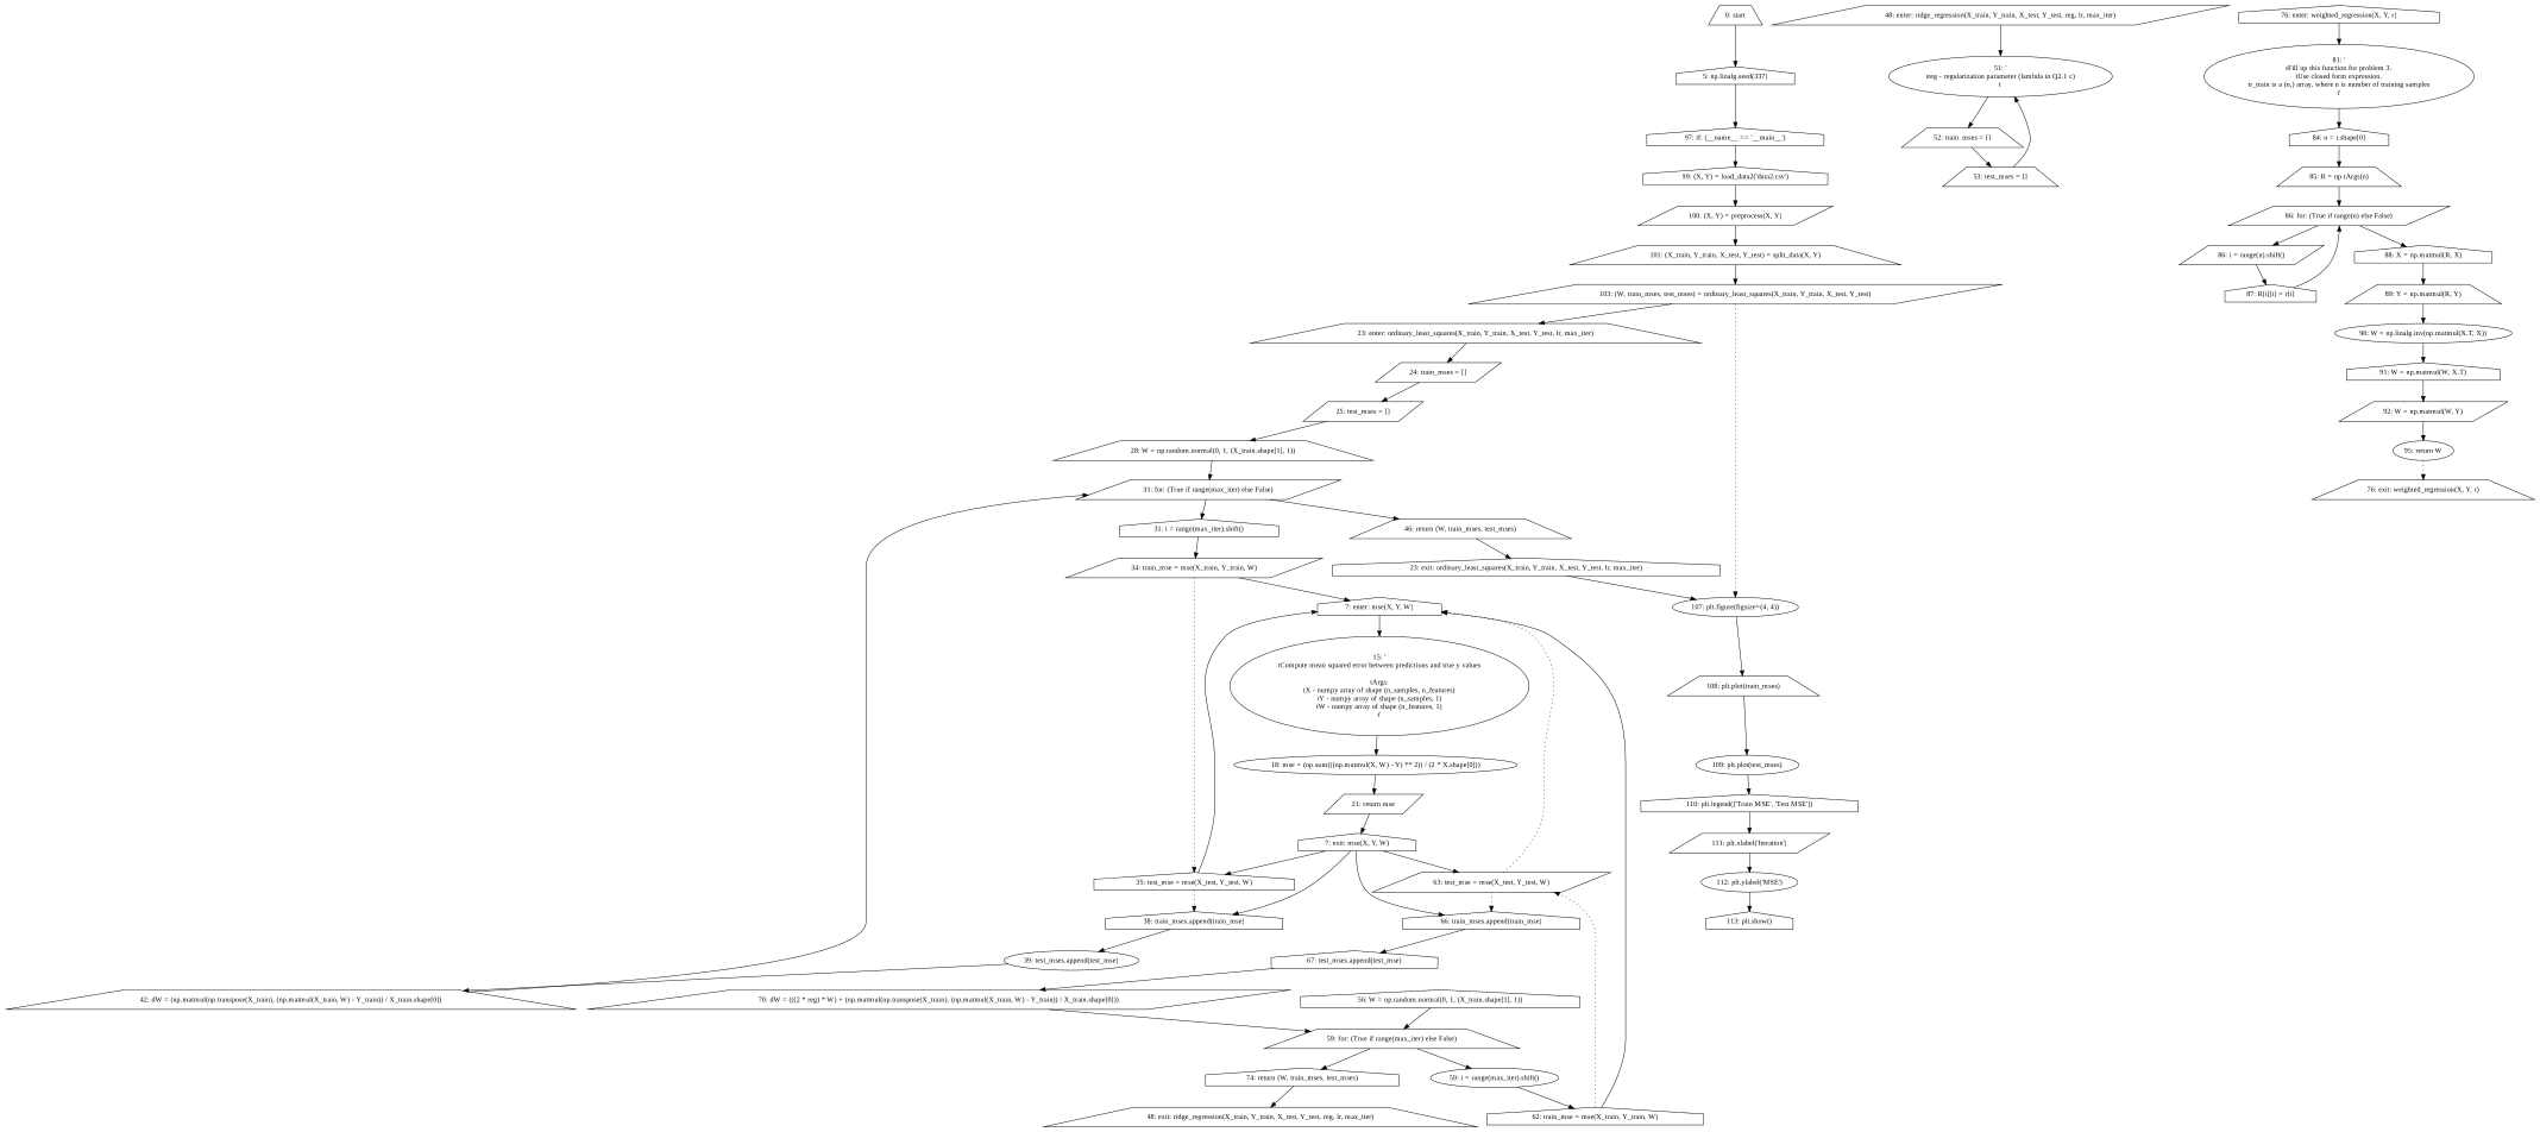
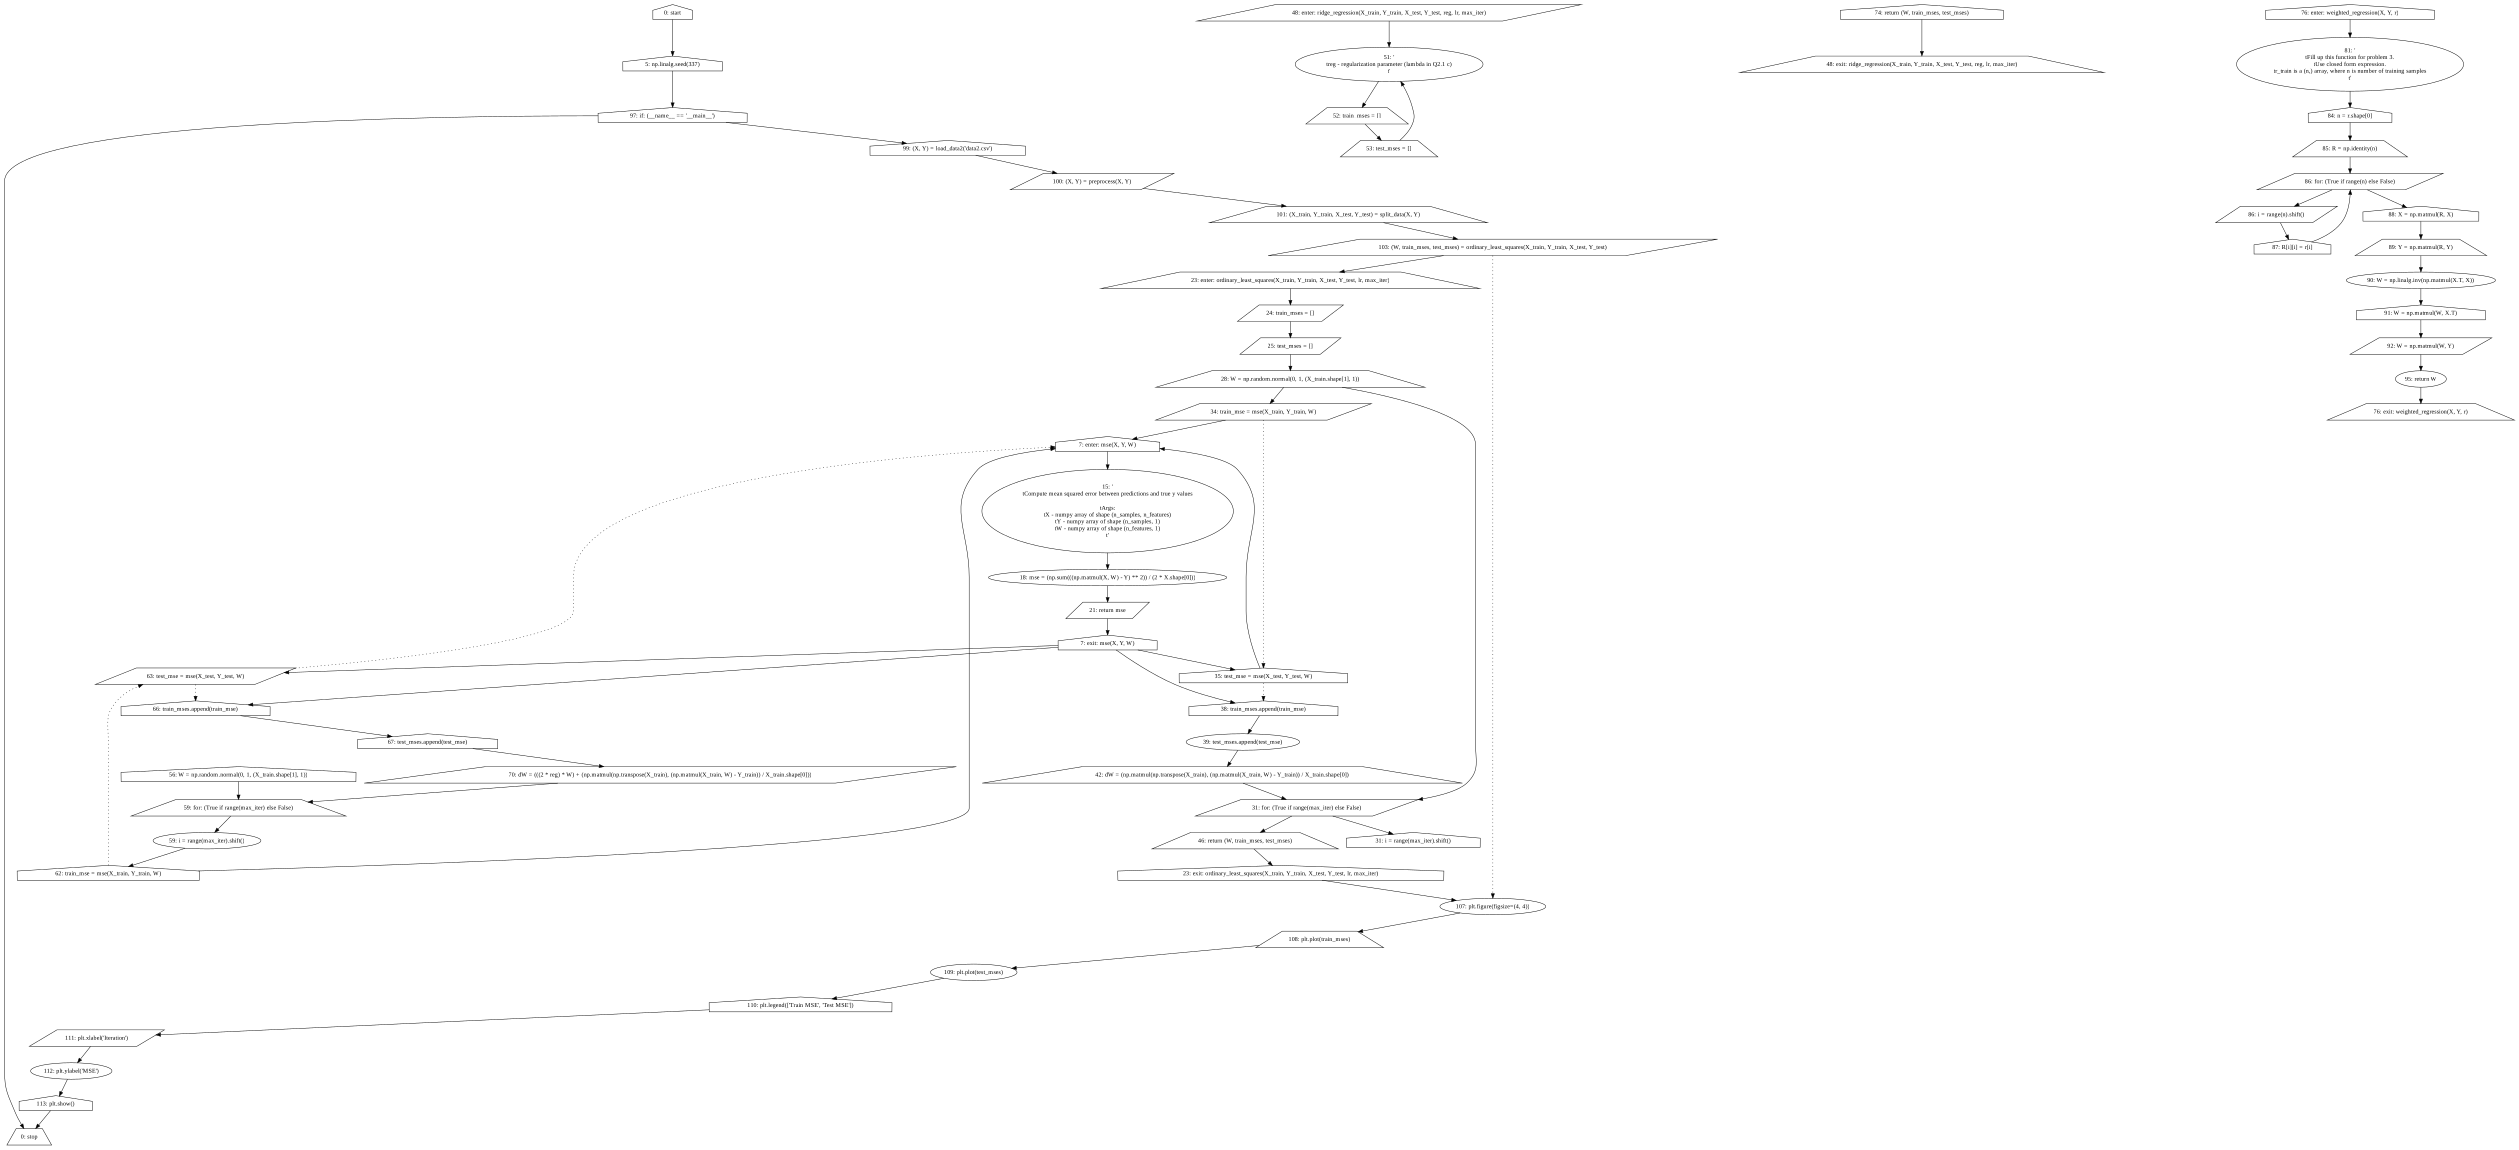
  strict digraph {
    fontname="Liberation Serif"
    node [fontname="Liberation Serif" shape=house]
    edge [fontname="Liberation Serif"]
-   n1 [label="0: start" shape=trapezium]
+   n1 [label="0: start"]
    n2 [label="5: np.linalg.seed(337)"]
    n3 [label="97: if: (__name__ == '__main__')"]
    n4 [label="99: (X, Y) = load_data2('data2.csv')"]
+   n5 [label="0: stop" shape=trapezium]
    n6 [label="100: (X, Y) = preprocess(X, Y)" shape=parallelogram]
    n7 [label="101: (X_train, Y_train, X_test, Y_test) = split_data(X, Y)" shape=trapezium]
    n8 [label="7: enter: mse(X, Y, W)"]
    n9 [label="15: '\n\tCompute mean squared error between predictions and true y values\n\n\tArgs:\n\tX - numpy array of shape (n_samples, n_features)\n\tY - numpy array of shape (n_samples, 1)\n\tW - numpy array of shape (n_features, 1)\n\t'" shape=ellipse]
    n10 [label="18: mse = (np.sum(((np.matmul(X, W) - Y) ** 2)) / (2 * X.shape[0]))" shape=ellipse]
    n11 [label="21: return mse" shape=parallelogram]
    n12 [label="7: exit: mse(X, Y, W)"]
    n13 [label="34: train_mse = mse(X_train, Y_train, W)" shape=parallelogram]
    n14 [label="35: test_mse = mse(X_test, Y_test, W)"]
    n15 [label="38: train_mses.append(train_mse)"]
    n16 [label="39: test_mses.append(test_mse)" shape=ellipse]
    n17 [label="42: dW = (np.matmul(np.transpose(X_train), (np.matmul(X_train, W) - Y_train)) / X_train.shape[0])" shape=trapezium]
    n18 [label="31: for: (True if range(max_iter) else False)" shape=parallelogram]
    n19 [label="62: train_mse = mse(X_train, Y_train, W)"]
    n20 [label="63: test_mse = mse(X_test, Y_test, W)" shape=parallelogram]
    n21 [label="66: train_mses.append(train_mse)"]
    n22 [label="67: test_mses.append(test_mse)"]
    n23 [label="70: dW = (((2 * reg) * W) + (np.matmul(np.transpose(X_train), (np.matmul(X_train, W) - Y_train)) / X_train.shape[0]))" shape=parallelogram]
    n24 [label="59: for: (True if range(max_iter) else False)" shape=trapezium]
    n25 [label="23: enter: ordinary_least_squares(X_train, Y_train, X_test, Y_test, lr, max_iter)" shape=trapezium]
    n26 [label="24: train_mses = []" shape=parallelogram]
    n27 [label="25: test_mses = []" shape=parallelogram]
    n28 [label="28: W = np.random.normal(0, 1, (X_train.shape[1], 1))" shape=trapezium]
    n29 [label="103: (W, train_mses, test_mses) = ordinary_least_squares(X_train, Y_train, X_test, Y_test)" shape=parallelogram]
    n30 [label="107: plt.figure(figsize=(4, 4))" shape=ellipse]
    n31 [label="108: plt.plot(train_mses)" shape=trapezium]
    n32 [label="109: plt.plot(test_mses)" shape=ellipse]
    n33 [label="110: plt.legend(['Train MSE', 'Test MSE'])"]
    n34 [label="23: exit: ordinary_least_squares(X_train, Y_train, X_test, Y_test, lr, max_iter)"]
    n35 [label="46: return (W, train_mses, test_mses)" shape=trapezium]
    n36 [label="31: i = range(max_iter).shift()"]
    n37 [label="48: enter: ridge_regression(X_train, Y_train, X_test, Y_test, reg, lr, max_iter)" shape=parallelogram]
    n38 [label="51: '\n\treg - regularization parameter (lambda in Q2.1 c)\n\t'" shape=ellipse]
    n39 [label="52: train_mses = []" shape=trapezium]
    n40 [label="53: test_mses = []" shape=trapezium]
    n41 [label="48: exit: ridge_regression(X_train, Y_train, X_test, Y_test, reg, lr, max_iter)" shape=trapezium]
    n42 [label="74: return (W, train_mses, test_mses)"]
    n43 [label="56: W = np.random.normal(0, 1, (X_train.shape[1], 1))"]
    n44 [label="59: i = range(max_iter).shift()" shape=ellipse]
    n45 [label="76: enter: weighted_regression(X, Y, r)"]
    n46 [label="81: '\n\tFill up this function for problem 3.\n\tUse closed form expression.\n\tr_train is a (n,) array, where n is number of training samples\n\t'" shape=ellipse]
    n47 [label="84: n = r.shape[0]"]
-   n48 [label="85: R = np.tArgs(n)" shape=trapezium]
+   n48 [label="85: R = np.identity(n)" shape=trapezium]
    n49 [label="86: for: (True if range(n) else False)" shape=parallelogram]
    n50 [label="76: exit: weighted_regression(X, Y, r)" shape=trapezium]
    n51 [label="95: return W" shape=ellipse]
    n52 [label="86: i = range(n).shift()" shape=parallelogram]
    n53 [label="88: X = np.matmul(R, X)"]
    n54 [label="87: R[i][i] = r[i]"]
    n55 [label="89: Y = np.matmul(R, Y)" shape=trapezium]
    n56 [label="90: W = np.linalg.inv(np.matmul(X.T, X))" shape=ellipse]
    n57 [label="91: W = np.matmul(W, X.T)"]
    n58 [label="92: W = np.matmul(W, Y)" shape=parallelogram]
    n59 [label="111: plt.xlabel('Iteration')" shape=parallelogram]
    n60 [label="112: plt.ylabel('MSE')" shape=ellipse]
    n61 [label="113: plt.show()"]
    n1 -> n2
    n2 -> n3
    n3 -> n4
+   n3 -> n5
    n4 -> n6
    n6 -> n7
    n7 -> n29
    n8 -> n9
    n9 -> n10
    n10 -> n11
    n11 -> n12
    n12 -> n14
    n12 -> n15
    n12 -> n20
    n12 -> n21
    n13 -> n8
    n13 -> n14 [style=dotted weight=100]
    n14 -> n8
    n14 -> n15 [style=dotted weight=100]
    n15 -> n16
    n16 -> n17
    n17 -> n18
    n18 -> n35
    n18 -> n36
    n19 -> n8
    n19 -> n20 [style=dotted weight=100]
    n20 -> n8 [style=dotted]
    n20 -> n21 [style=dotted weight=100]
    n21 -> n22
    n22 -> n23
    n23 -> n24
-   n24 -> n42
    n24 -> n44
    n25 -> n26
    n26 -> n27
    n27 -> n28
    n28 -> n18
    n29 -> n25
    n29 -> n30 [style=dotted weight=100]
    n30 -> n31
    n31 -> n32
    n32 -> n33
    n33 -> n59
    n34 -> n30
    n35 -> n34
-   n36 -> n13
+   n28 -> n13
    n37 -> n38
    n38 -> n39
    n39 -> n40
    n40 -> n38
    n42 -> n41
    n43 -> n24
    n44 -> n19
    n45 -> n46
    n46 -> n47
    n47 -> n48
    n48 -> n49
    n49 -> n52
    n49 -> n53
-   n51 -> n50 [style=dotted]
+   n51 -> n50
    n52 -> n54
    n53 -> n55
    n54 -> n49
    n55 -> n56
    n56 -> n57
    n57 -> n58
    n58 -> n51
    n59 -> n60
    n60 -> n61
+   n61 -> n5
  }
